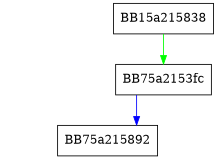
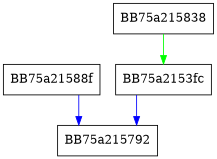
  digraph {
    splines=ortho
    node [shape=box]
    edge [color=blue]
    n1 [label=BB75a2153fc]
-   BB75a215838 [label=BB15a215838]
-   BB75a215892
+   BB75a215838
+   BB75a215892 [label=BB75a215792]
+   BB75a21588f
    n1 -> BB75a215892
    BB75a215838 -> n1 [color=green]
+   BB75a21588f -> BB75a215892
  }
